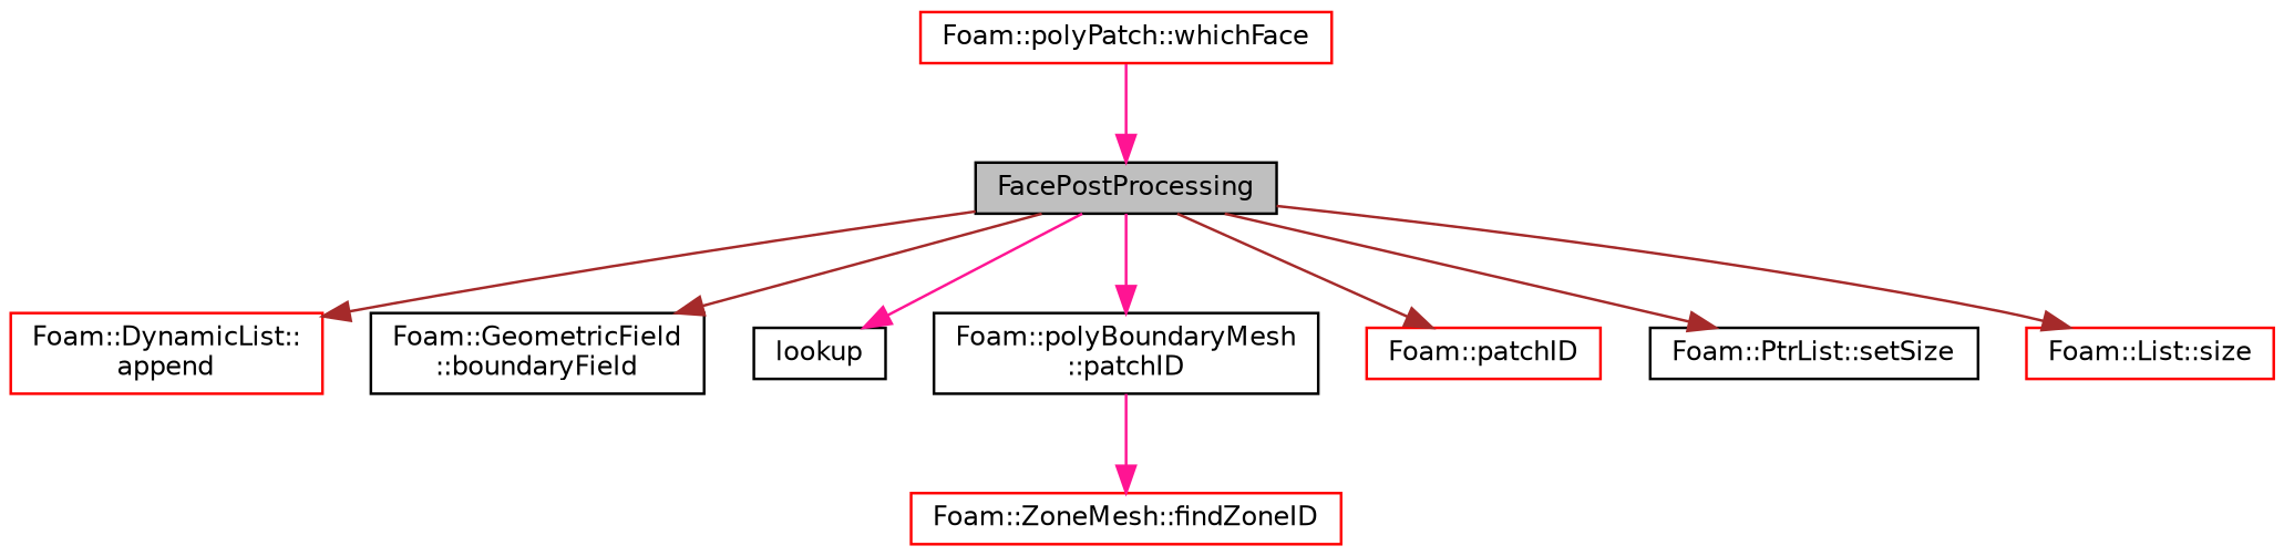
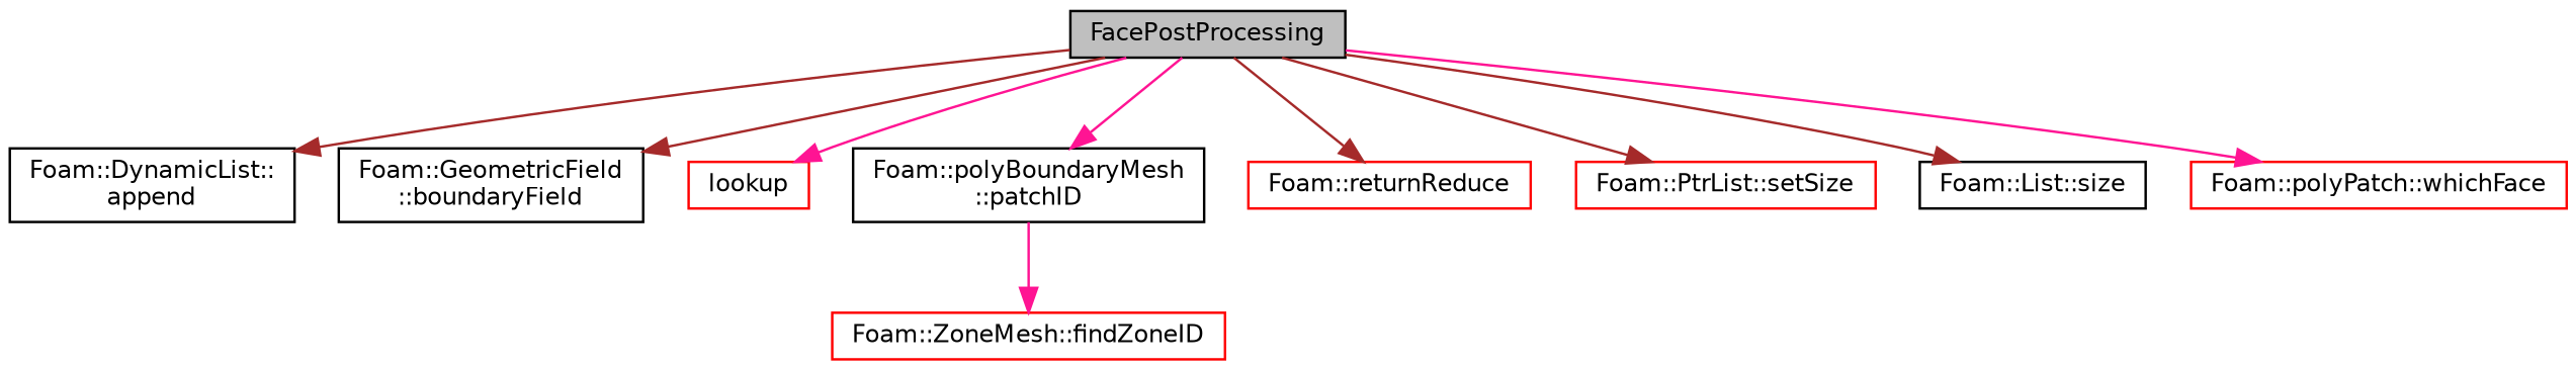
  digraph {
    rankdir=TB
    node [color=black fontname=Helvetica fontsize=10 shape=record]
    edge [color=brown fontname=Helvetica fontsize=10 labelfontname=Helvetica labelfontsize=10 style=solid]
    n1 [fillcolor=grey75 fontcolor=black height=0.2 label=FacePostProcessing style=filled width=0.4]
-   n2 [color=red height=0.2 label="Foam::DynamicList::\lappend" width=0.4]
+   n2 [height=0.2 label="Foam::DynamicList::\lappend" width=0.4]
    n3 [height=0.2 label="Foam::GeometricField\l::boundaryField" width=0.4]
-   n4 [height=0.2 label=lookup width=0.4]
+   n4 [color=red height=0.2 label=lookup width=0.4]
    n5 [height=0.2 label="Foam::polyBoundaryMesh\l::patchID" width=0.4]
-   n6 [color=red height=0.2 label="Foam::patchID" width=0.4]
-   n7 [height=0.2 label="Foam::PtrList::setSize" width=0.4]
-   n8 [color=red height=0.2 label="Foam::List::size" width=0.4]
+   n6 [color=red height=0.2 label="Foam::returnReduce" width=0.4]
+   n7 [color=red height=0.2 label="Foam::PtrList::setSize" width=0.4]
+   n8 [height=0.2 label="Foam::List::size" width=0.4]
    n9 [color=red height=0.2 label="Foam::polyPatch::whichFace" width=0.4]
    n10 [color=red height=0.2 label="Foam::ZoneMesh::findZoneID" width=0.4]
    n1 -> n2
    n1 -> n3
    n1 -> n4 [color=deeppink]
    n1 -> n5 [color=deeppink]
    n1 -> n6
    n1 -> n7
    n1 -> n8
-   n9 -> n1 [color=deeppink]
+   n1 -> n9 [color=deeppink]
    n5 -> n10 [color=deeppink]
  }
